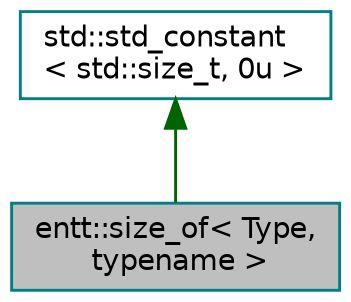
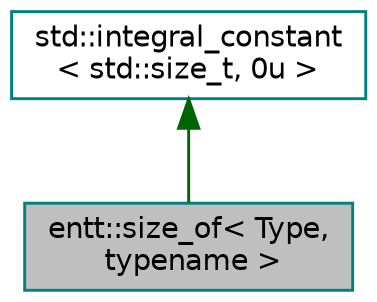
  digraph {
    node [color=teal fontname=Helvetica fontsize=10 shape=box style=filled]
    n1 [fillcolor=grey75 fontcolor=black height=0.2 label="entt::size_of\< Type,\l typename \>" width=0.4]
-   n2 [fillcolor=white height=0.2 label="std::std_constant\l\< std::size_t, 0u \>" width=0.4]
+   n2 [fillcolor=white height=0.2 label="std::integral_constant\l\< std::size_t, 0u \>" width=0.4]
    n2 -> n1 [color=darkgreen dir=back fontname=Helvetica fontsize=10 labelfontname=Helvetica labelfontsize=10 style=solid]
  }
